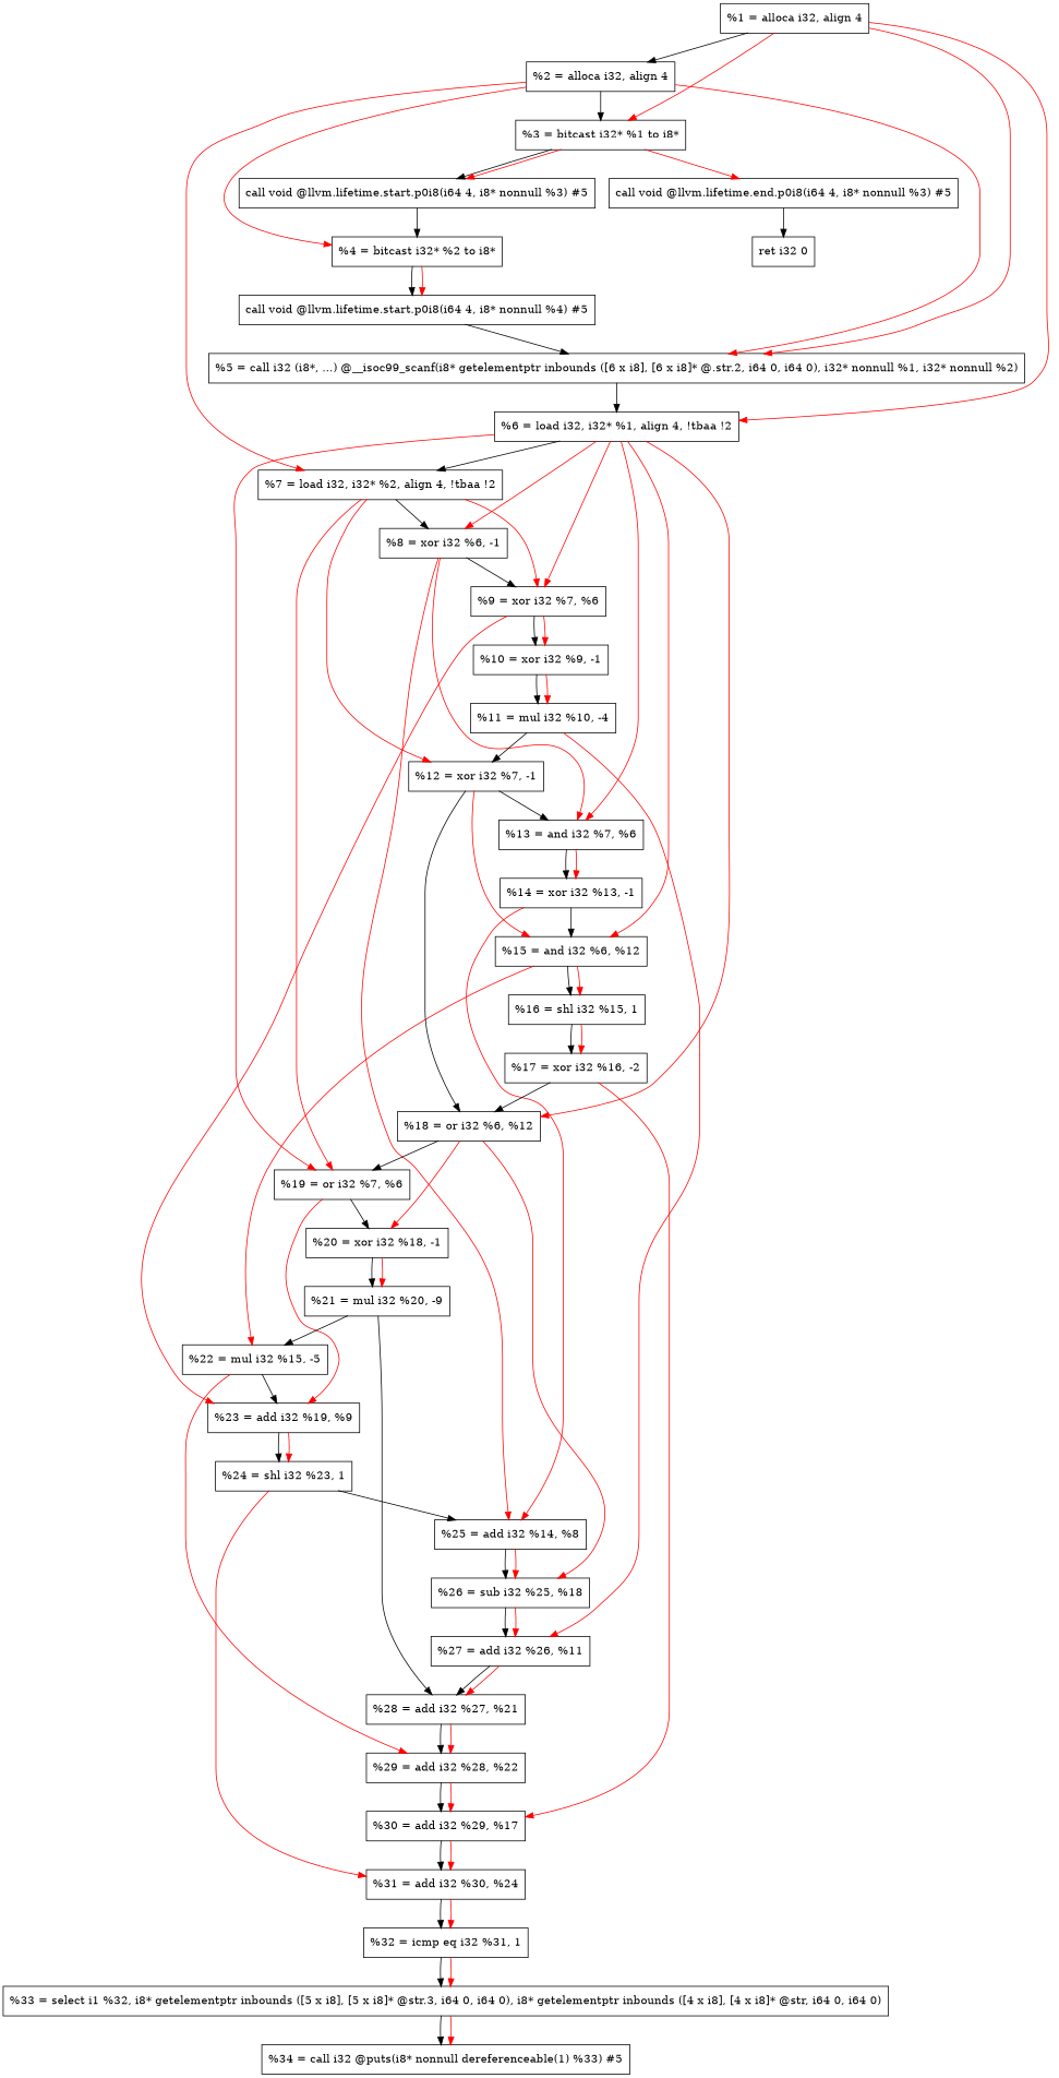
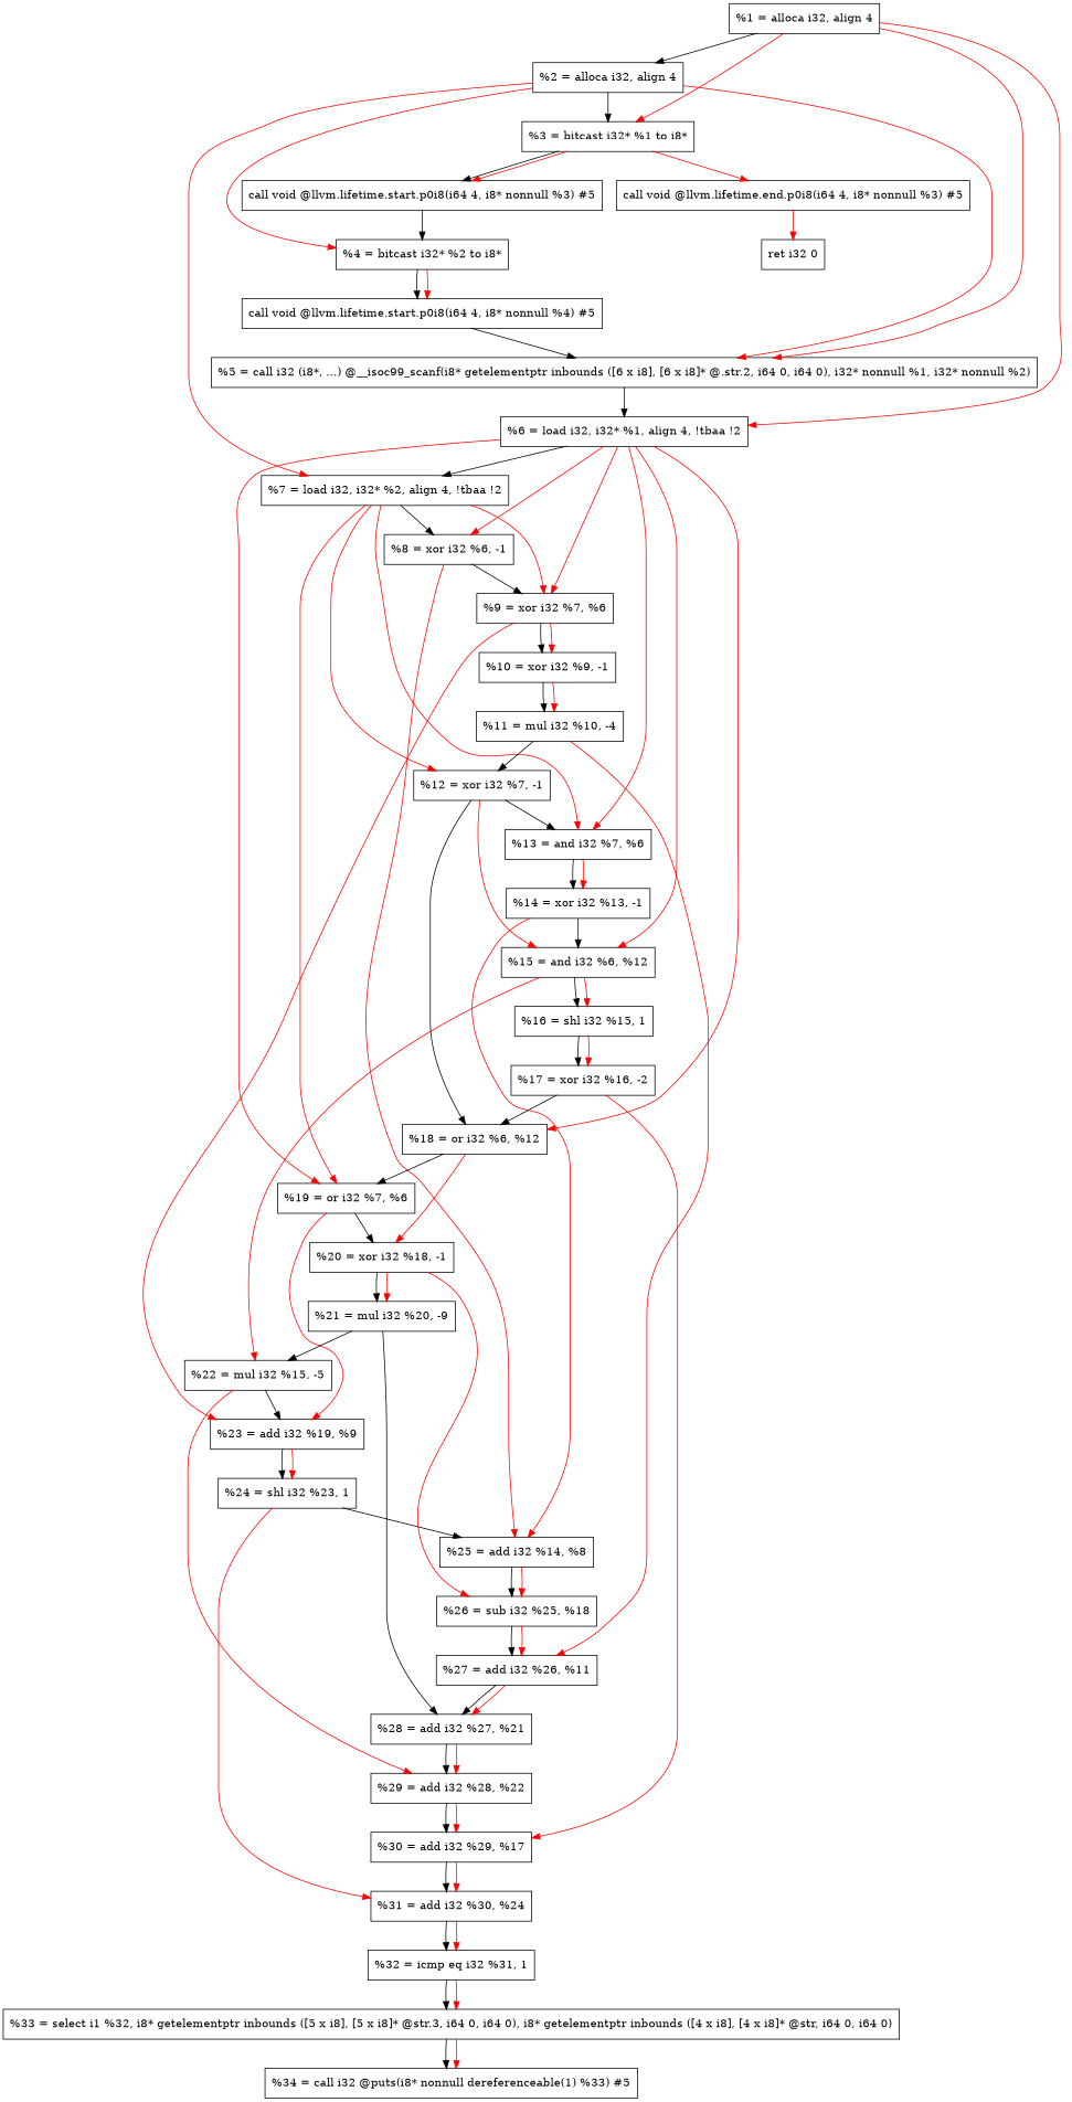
  digraph {
    node [shape=record]
    edge [color=red]
    n1 [label="  %1 = alloca i32, align 4"]
    n2 [label="  %2 = alloca i32, align 4"]
    n3 [label="  %3 = bitcast i32* %1 to i8*"]
    n4 [label="  %5 = call i32 (i8*, ...) @__isoc99_scanf(i8* getelementptr inbounds ([6 x i8], [6 x i8]* @.str.2, i64 0, i64 0), i32* nonnull %1, i32* nonnull %2)"]
    n5 [label="  %6 = load i32, i32* %1, align 4, !tbaa !2"]
    n6 [label="  %4 = bitcast i32* %2 to i8*"]
    n7 [label="  %7 = load i32, i32* %2, align 4, !tbaa !2"]
    n8 [label="  call void @llvm.lifetime.start.p0i8(i64 4, i8* nonnull %3) #5"]
    n9 [label="  call void @llvm.lifetime.end.p0i8(i64 4, i8* nonnull %3) #5"]
    n10 [label="  %8 = xor i32 %6, -1"]
    n11 [label="  %9 = xor i32 %7, %6"]
    n12 [label="  %13 = and i32 %7, %6"]
    n13 [label="  %15 = and i32 %6, %12"]
    n14 [label="  %18 = or i32 %6, %12"]
    n15 [label="  %19 = or i32 %7, %6"]
    n16 [label="  call void @llvm.lifetime.start.p0i8(i64 4, i8* nonnull %4) #5"]
    n17 [label="  %12 = xor i32 %7, -1"]
    n18 [label="  ret i32 0"]
    n19 [label="  %25 = add i32 %14, %8"]
    n20 [label="  %10 = xor i32 %9, -1"]
    n21 [label="  %23 = add i32 %19, %9"]
    n22 [label="  %14 = xor i32 %13, -1"]
    n23 [label="  %16 = shl i32 %15, 1"]
    n24 [label="  %22 = mul i32 %15, -5"]
    n25 [label="  %20 = xor i32 %18, -1"]
    n26 [label="  %26 = sub i32 %25, %18"]
    n27 [label="  %11 = mul i32 %10, -4"]
    n28 [label="  %24 = shl i32 %23, 1"]
    n29 [label="  %27 = add i32 %26, %11"]
    n30 [label="  %28 = add i32 %27, %21"]
    n31 [label="  %17 = xor i32 %16, -2"]
    n32 [label="  %29 = add i32 %28, %22"]
    n33 [label="  %30 = add i32 %29, %17"]
    n34 [label="  %31 = add i32 %30, %24"]
    n35 [label="  %21 = mul i32 %20, -9"]
    n36 [label="  %32 = icmp eq i32 %31, 1"]
    n37 [label="  %33 = select i1 %32, i8* getelementptr inbounds ([5 x i8], [5 x i8]* @str.3, i64 0, i64 0), i8* getelementptr inbounds ([4 x i8], [4 x i8]* @str, i64 0, i64 0)"]
    n38 [label="  %34 = call i32 @puts(i8* nonnull dereferenceable(1) %33) #5"]
    n1 -> n2 [color=""]
    n1 -> n3
    n1 -> n4
    n1 -> n5
    n2 -> n3 [color=""]
    n2 -> n4
    n2 -> n6
    n2 -> n7
    n3 -> n8 [color=""]
    n3 -> n8
    n3 -> n9
    n4 -> n5 [color=""]
    n5 -> n7 [color=""]
    n5 -> n10
    n5 -> n11
    n5 -> n12
    n5 -> n13
    n5 -> n14
    n5 -> n15
    n6 -> n16 [color=""]
    n6 -> n16
    n7 -> n10 [color=""]
    n7 -> n11
-   n10 -> n12
+   n7 -> n12
    n7 -> n15
    n7 -> n17
    n8 -> n6 [color=""]
-   n9 -> n18 [color=""]
+   n9 -> n18
    n10 -> n11 [color=""]
    n10 -> n19
    n11 -> n20 [color=""]
    n11 -> n20
    n11 -> n21
    n12 -> n22 [color=""]
    n12 -> n22
    n13 -> n23 [color=""]
    n13 -> n23
    n13 -> n24
    n14 -> n15 [color=""]
    n14 -> n25
-   n14 -> n26
+   n25 -> n26
    n15 -> n21
    n15 -> n25 [color=""]
    n16 -> n4 [color=""]
    n17 -> n12 [color=""]
    n17 -> n13
    n17 -> n14 [color=black]
    n19 -> n26 [color=""]
    n19 -> n26
    n20 -> n27 [color=""]
    n20 -> n27
    n21 -> n28 [color=""]
    n21 -> n28
    n22 -> n13 [color=""]
    n22 -> n19
    n23 -> n31 [color=""]
    n23 -> n31
    n24 -> n21 [color=""]
    n24 -> n32
    n25 -> n35 [color=""]
    n25 -> n35
    n26 -> n29 [color=""]
    n26 -> n29
    n27 -> n17 [color=""]
    n27 -> n29
    n28 -> n19 [color=""]
    n28 -> n34
    n29 -> n30 [color=""]
    n29 -> n30
    n30 -> n32 [color=""]
    n30 -> n32
    n31 -> n14 [color=""]
    n31 -> n33
    n32 -> n33 [color=""]
    n32 -> n33
    n33 -> n34 [color=""]
    n33 -> n34
    n34 -> n36 [color=""]
    n34 -> n36
    n35 -> n24 [color=""]
    n35 -> n30 [color=black]
    n36 -> n37 [color=""]
    n36 -> n37
    n37 -> n38 [color=""]
    n37 -> n38
  }
